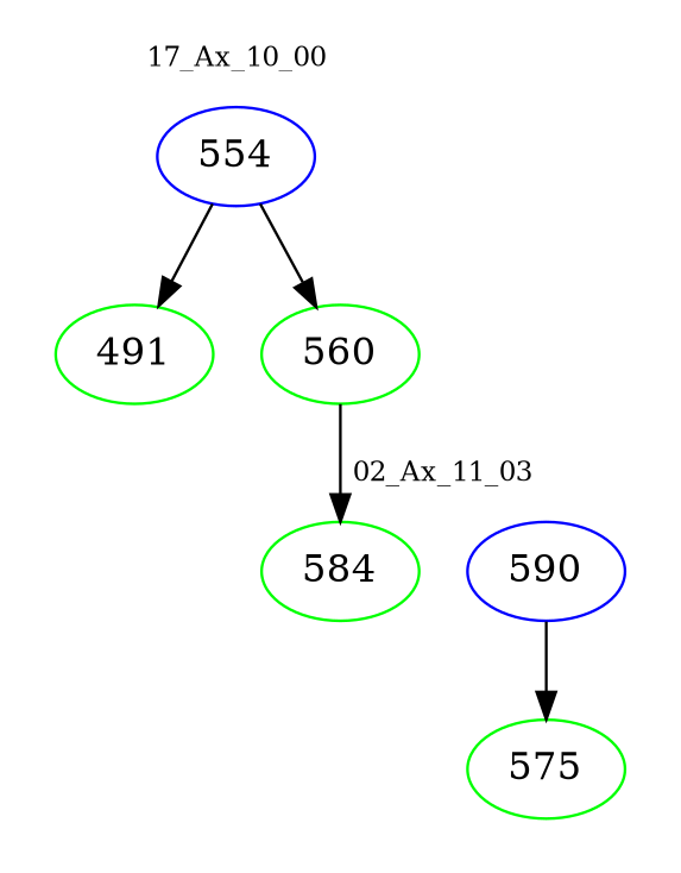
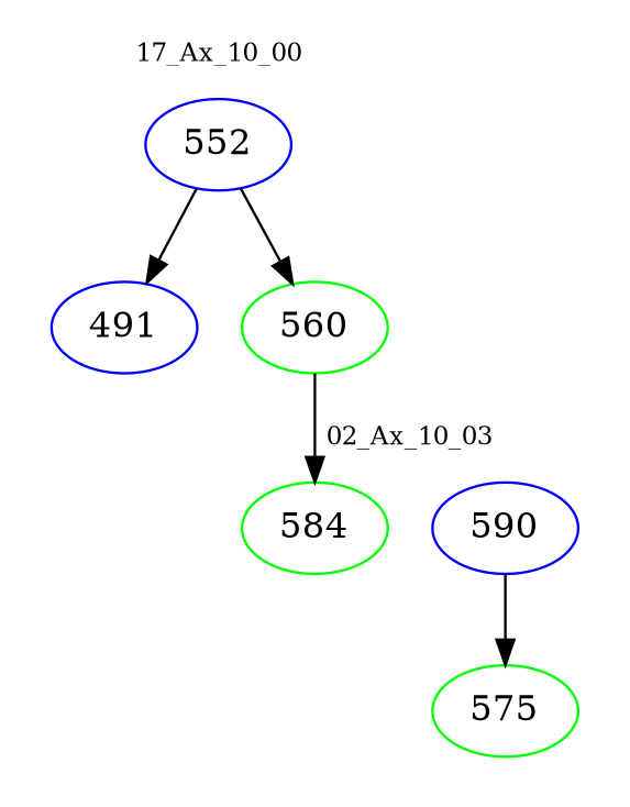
  digraph {
    node [color=green]
    edge [color=black]
-   n1 [color=blue label=554]
-   n2 [label=491]
+   n1 [color=blue label=552]
+   n2 [color=blue label=491]
    n3 [label=560]
    n4 [color=blue label=590]
    n5 [label=575]
    n6 [label=584]
    subgraph cluster_1 {
      color=white
      fontsize=10
      label="17_Ax_10_00"
      n1
      n2
      n3
    }
    subgraph cluster_2 {
      color=white
      fontsize=10
-     label="02_Ax_11_03"
+     label="02_Ax_10_03"
      n4
      n5
      n6
    }
    n1 -> n2
    n1 -> n3
    n3 -> n6
    n4 -> n5
  }
